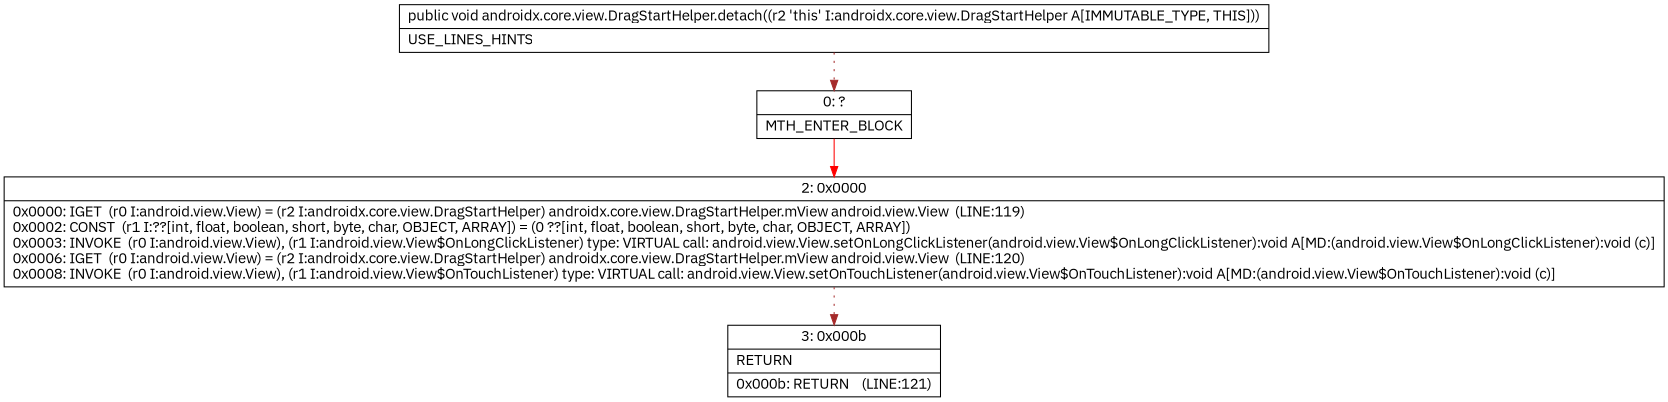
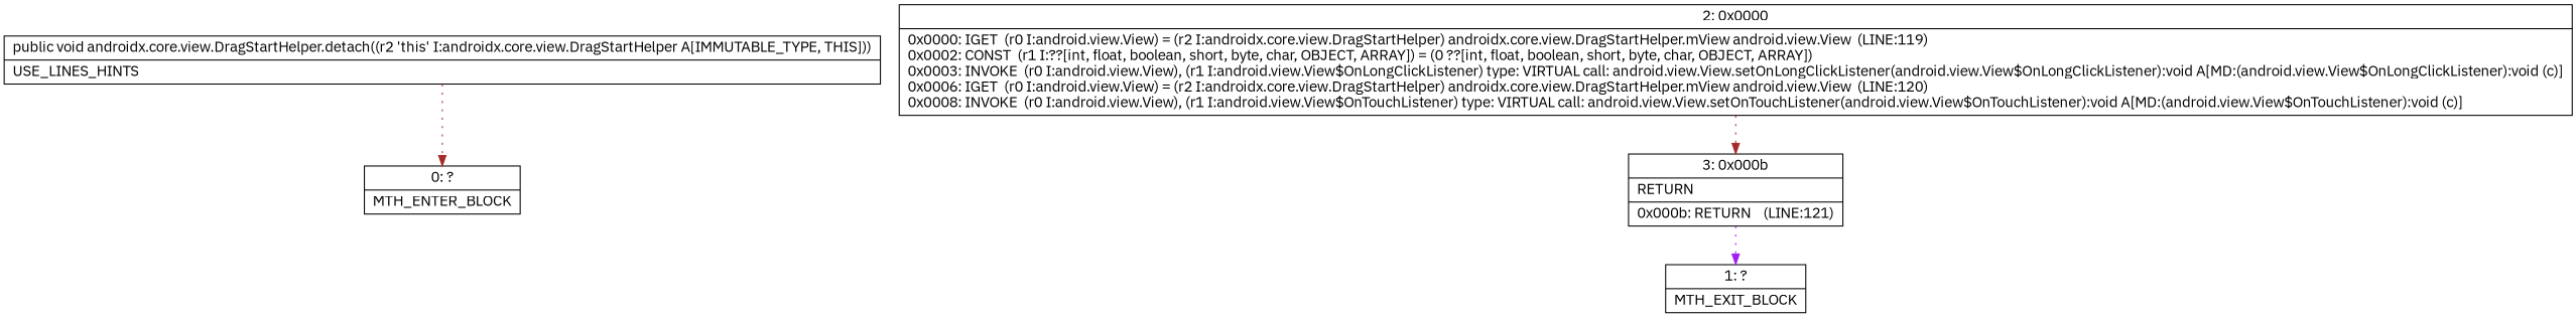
  digraph {
    fontname="IBM Plex Sans"
    node [fontname="IBM Plex Sans" shape=record]
    edge [color=brown fontname="IBM Plex Sans" style=dotted]
    n1 [label="{0\:\ ?|MTH_ENTER_BLOCK\l}"]
    n2 [label="{2\:\ 0x0000|0x0000: IGET  (r0 I:android.view.View) = (r2 I:androidx.core.view.DragStartHelper) androidx.core.view.DragStartHelper.mView android.view.View  (LINE:119)\l0x0002: CONST  (r1 I:??[int, float, boolean, short, byte, char, OBJECT, ARRAY]) = (0 ??[int, float, boolean, short, byte, char, OBJECT, ARRAY]) \l0x0003: INVOKE  (r0 I:android.view.View), (r1 I:android.view.View$OnLongClickListener) type: VIRTUAL call: android.view.View.setOnLongClickListener(android.view.View$OnLongClickListener):void A[MD:(android.view.View$OnLongClickListener):void (c)]\l0x0006: IGET  (r0 I:android.view.View) = (r2 I:androidx.core.view.DragStartHelper) androidx.core.view.DragStartHelper.mView android.view.View  (LINE:120)\l0x0008: INVOKE  (r0 I:android.view.View), (r1 I:android.view.View$OnTouchListener) type: VIRTUAL call: android.view.View.setOnTouchListener(android.view.View$OnTouchListener):void A[MD:(android.view.View$OnTouchListener):void (c)]\l}"]
    n3 [label="{3\:\ 0x000b|RETURN\l|0x000b: RETURN    (LINE:121)\l}"]
+   n4 [label="{1\:\ ?|MTH_EXIT_BLOCK\l}"]
    n5 [label="{public void androidx.core.view.DragStartHelper.detach((r2 'this' I:androidx.core.view.DragStartHelper A[IMMUTABLE_TYPE, THIS]))  | USE_LINES_HINTS\l}"]
-   n1 -> n2 [color=red style=solid]
    n2 -> n3
+   n3 -> n4 [color=purple]
    n5 -> n1
  }
